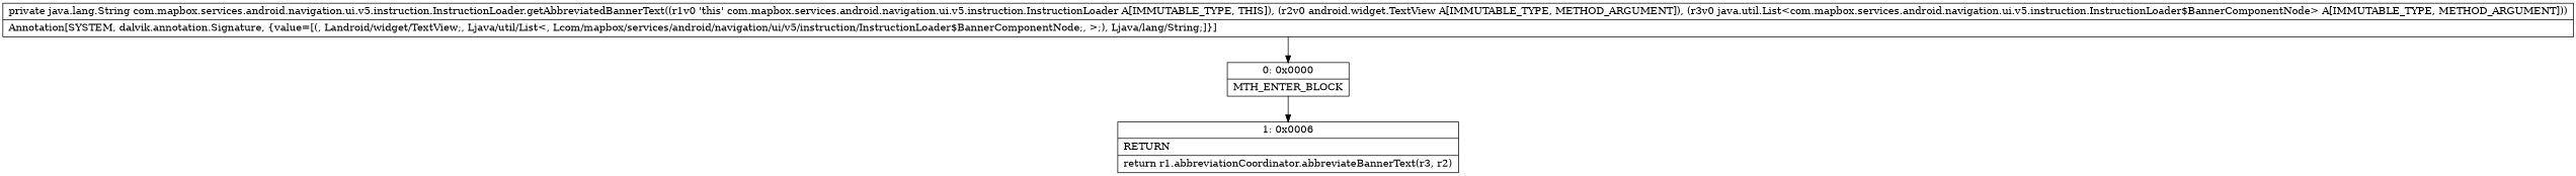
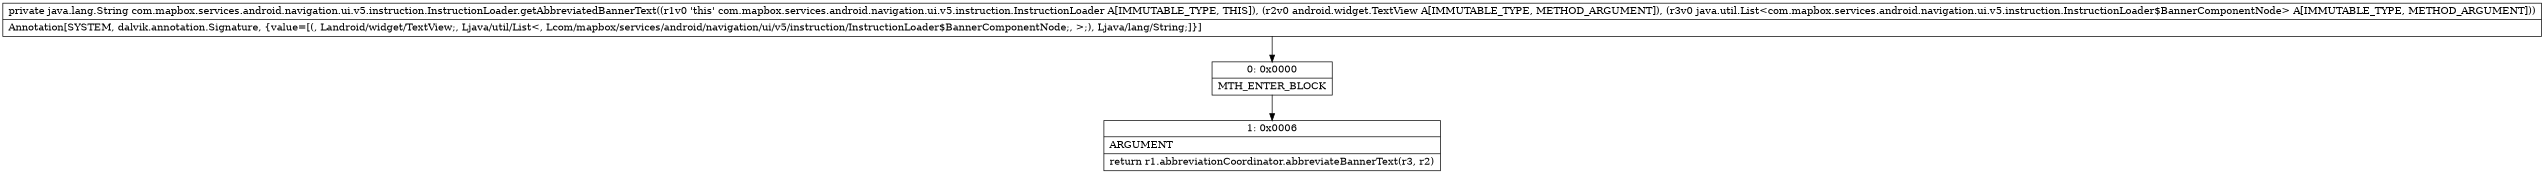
  digraph {
    node [shape=record]
    n1 [label="{0\:\ 0x0000|MTH_ENTER_BLOCK\l}"]
-   n2 [label="{1\:\ 0x0006|RETURN\l|return r1.abbreviationCoordinator.abbreviateBannerText(r3, r2)\l}"]
+   n2 [label="{1\:\ 0x0006|ARGUMENT\l|return r1.abbreviationCoordinator.abbreviateBannerText(r3, r2)\l}"]
    n3 [label="{private java.lang.String com.mapbox.services.android.navigation.ui.v5.instruction.InstructionLoader.getAbbreviatedBannerText((r1v0 'this' com.mapbox.services.android.navigation.ui.v5.instruction.InstructionLoader A[IMMUTABLE_TYPE, THIS]), (r2v0 android.widget.TextView A[IMMUTABLE_TYPE, METHOD_ARGUMENT]), (r3v0 java.util.List\<com.mapbox.services.android.navigation.ui.v5.instruction.InstructionLoader$BannerComponentNode\> A[IMMUTABLE_TYPE, METHOD_ARGUMENT]))  | Annotation[SYSTEM, dalvik.annotation.Signature, \{value=[(, Landroid\/widget\/TextView;, Ljava\/util\/List\<, Lcom\/mapbox\/services\/android\/navigation\/ui\/v5\/instruction\/InstructionLoader$BannerComponentNode;, \>;), Ljava\/lang\/String;]\}]\l}"]
    n1 -> n2
    n3 -> n1
  }
